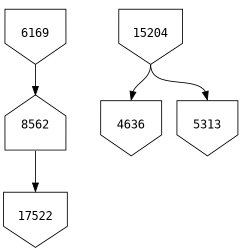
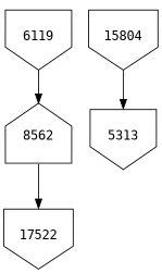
  digraph {
    fontname="DejaVu Sans Mono"
    node [fontname="DejaVu Sans Mono" shape=invhouse]
    edge [fontname="DejaVu Sans Mono" headport=n tailport=s]
    n1 [height=1 label=17522 width=1]
    8562 [height=1 shape=house width=1]
-   15804 [height=1 width=1 label=15204]
-   4636 [height=1 width=1]
+   15804 [height=1 width=1]
    5313 [height=1 width=1]
-   6119 [height=1 width=1 label=6169]
+   6119 [height=1 width=1]
    8562 -> n1
-   15804 -> 4636
    15804 -> 5313
    6119 -> 8562
  }
